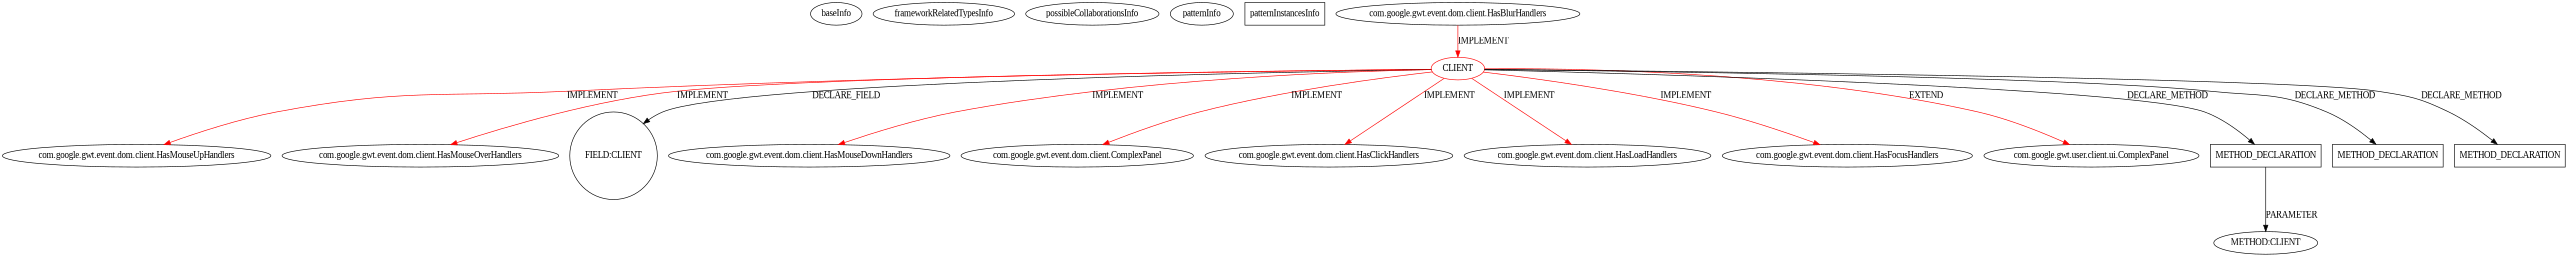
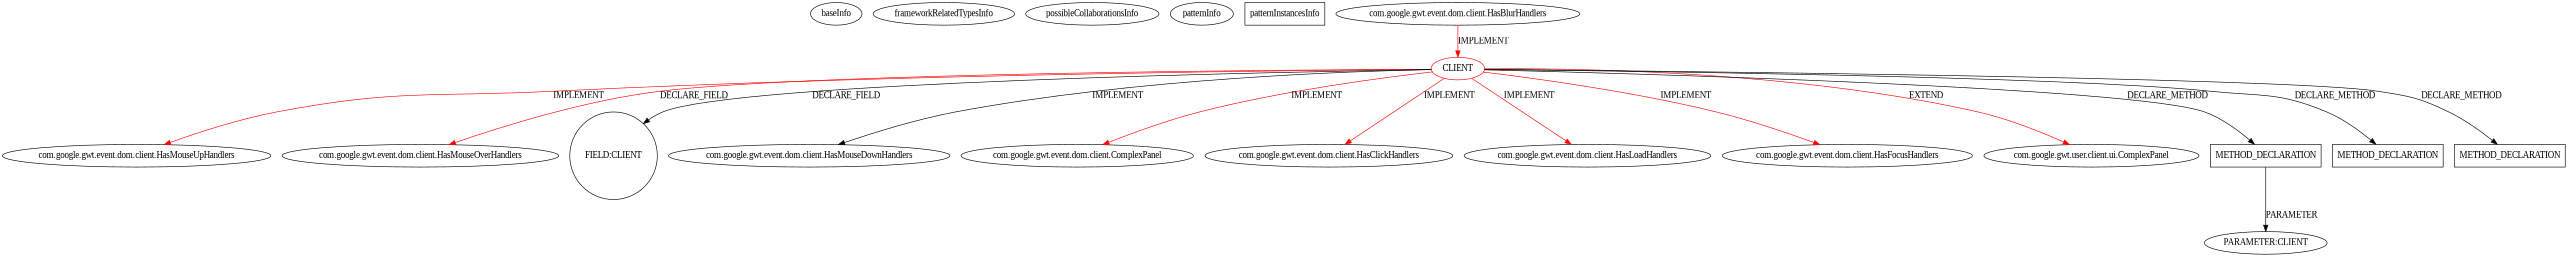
  digraph {
    fontname="Liberation Serif"
    node [fontname="Liberation Serif" isFrameworkType=false vertexType=FRAMEWORK_INTERFACE_TYPE]
    edge [color=red fontname="Liberation Serif"]
    baseInfo [category=pattern graphId=685 isAnonymous=false possibleRelation=false isFrameworkType="" vertexType=""]
    frameworkRelatedTypesInfo [0="com.google.gwt.user.client.ui.ComplexPanel" 1="com.google.gwt.event.dom.client.HasLoadHandlers" 2="com.google.gwt.event.dom.client.HasMouseOverHandlers" 3="com.google.gwt.event.dom.client.HasMouseMoveHandlers" 4="com.google.gwt.event.dom.client.HasFocusHandlers" 5="com.google.gwt.event.dom.client.HasClickHandlers" 6="com.google.gwt.event.dom.client.HasMouseDownHandlers" 7="com.google.gwt.event.dom.client.HasBlurHandlers" 8="com.google.gwt.event.dom.client.HasMouseUpHandlers" isFrameworkType="" vertexType=""]
    possibleCollaborationsInfo [isFrameworkType="" vertexType=""]
    patternInfo [frequency=5.0 patternRootClient=0 isFrameworkType="" vertexType=""]
    patternInstancesInfo [0="mguiral-GwtSvgLib~/mguiral-GwtSvgLib/GwtSvgLib-master/src/gwt/html5/svg/client/user/ui/SVGSymbolWidget.java~SVGSymbolWidget~3998" 1="mguiral-GwtSvgLib~/mguiral-GwtSvgLib/GwtSvgLib-master/src/gwt/html5/svg/client/user/ui/SVGUseWidget.java~SVGUseWidget~3995" 2="mguiral-GwtSvgLib~/mguiral-GwtSvgLib/GwtSvgLib-master/src/gwt/html5/svg/client/user/ui/SVGTextContentWidget.java~SVGTextContentWidget~3987" 3="mguiral-GwtSvgLib~/mguiral-GwtSvgLib/GwtSvgLib-master/src/gwt/html5/svg/client/user/ui/SVGGraphicalWidget.java~SVGGraphicalWidget~3974" 4="mguiral-GwtSvgLib~/mguiral-GwtSvgLib/GwtSvgLib-master/src/gwt/html5/svg/client/user/ui/SVGSwitchWidget.java~SVGSwitchWidget~4001" shape=box isFrameworkType="" vertexType=""]
    n6 [label="com.google.gwt.event.dom.client.HasBlurHandlers"]
    n7 [color=red label=CLIENT vertexType=ROOT_CLIENT_CLASS_DECLARATION]
    n8 [label="com.google.gwt.event.dom.client.HasMouseUpHandlers"]
    n9 [label="com.google.gwt.event.dom.client.HasMouseOverHandlers"]
    n10 [label="FIELD:CLIENT" shape=circle vertexType=FIELD_DECLARATION]
    n11 [label="com.google.gwt.event.dom.client.HasMouseDownHandlers"]
    n12 [label="com.google.gwt.event.dom.client.ComplexPanel"]
    n13 [label="com.google.gwt.event.dom.client.HasClickHandlers"]
    n14 [label="com.google.gwt.event.dom.client.HasLoadHandlers"]
    n15 [label="com.google.gwt.event.dom.client.HasFocusHandlers"]
    n16 [label="com.google.gwt.user.client.ui.ComplexPanel" vertexType=FRAMEWORK_CLASS_TYPE]
    n17 [label=METHOD_DECLARATION shape=box vertexType=CLIENT_METHOD_DECLARATION]
    n18 [label=METHOD_DECLARATION shape=box vertexType=CLIENT_METHOD_DECLARATION]
    n19 [label=METHOD_DECLARATION shape=box vertexType=CLIENT_METHOD_DECLARATION]
-   n20 [label="METHOD:CLIENT" vertexType=PARAMETER_DECLARATION]
+   n20 [label="PARAMETER:CLIENT" vertexType=PARAMETER_DECLARATION]
    n6 -> n7 [label=IMPLEMENT]
    n7 -> n8 [label=IMPLEMENT]
-   n7 -> n9 [label=IMPLEMENT]
+   n7 -> n9 [label=DECLARE_FIELD]
    n7 -> n10 [label=DECLARE_FIELD color=""]
-   n7 -> n11 [label=IMPLEMENT]
+   n7 -> n11 [color=black label=IMPLEMENT]
    n7 -> n12 [label=IMPLEMENT]
    n7 -> n13 [label=IMPLEMENT]
    n7 -> n14 [label=IMPLEMENT]
    n7 -> n15 [label=IMPLEMENT]
    n7 -> n16 [label=EXTEND]
    n7 -> n17 [label=DECLARE_METHOD color=""]
    n7 -> n18 [label=DECLARE_METHOD color=""]
    n7 -> n19 [label=DECLARE_METHOD color=""]
    n17 -> n20 [label=PARAMETER color=""]
  }
